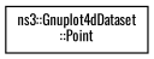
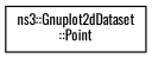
  digraph {
    rankdir=LR
    fontname=Oswald
-   n1 [color=black fillcolor=white fontname=Oswald fontsize=10 height=0.2 label="ns3::Gnuplot4dDataset\l::Point" shape=record style=filled width=0.4]
+   n1 [color=black fillcolor=white fontname=Oswald fontsize=10 height=0.2 label="ns3::Gnuplot2dDataset\l::Point" shape=record style=filled width=0.4]
  }
